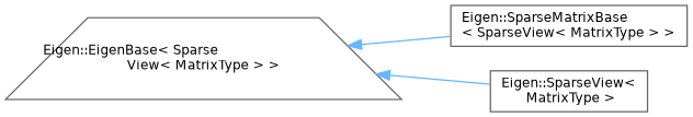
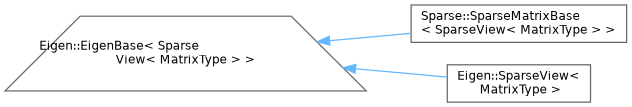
  digraph {
    rankdir=LR
    node [color=grey40 fillcolor=white fontname=Helvetica fontsize=10 shape=box style=filled]
    edge [color=steelblue1 dir=back fontname=Helvetica fontsize=10 labelfontname=Helvetica labelfontsize=10 style=solid]
    n1 [height=0.2 label="Eigen::EigenBase\< Sparse\lView\< MatrixType \> \>" shape=trapezium width=0.4]
-   n2 [height=0.2 label="Eigen::SparseMatrixBase\l\< SparseView\< MatrixType \> \>" width=0.4]
+   n2 [height=0.2 label="Sparse::SparseMatrixBase\l\< SparseView\< MatrixType \> \>" width=0.4]
    n3 [height=0.2 label="Eigen::SparseView\<\l MatrixType \>" width=0.4]
    n1 -> n2
    n1 -> n3
  }
